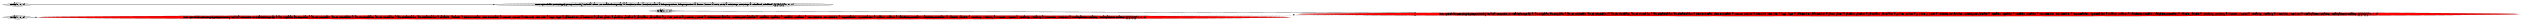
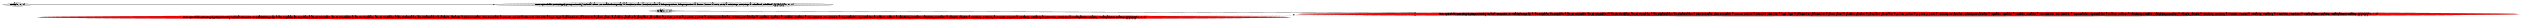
  digraph {
    rankdir=LR
    node [fillcolor=lightgray shape=ellipse style=filled]
    edge [style=bold]
    n1 [fillcolor=red label="return super.edu.fdu.CPPDG.tinypdg.pe.ExpressionInfo@15cd419.a(\"RestContext\",new DefaultFilteringOMap().a(\"allowBodyParam\",allowBodyParam).a(\"allowedMethodHeader\",allowedMethodHeaders).a(\"allowedMethodParams\",allowedMethodParams).a(\"allowedHeaderParams\",allowedHeaderParams).a(\"callHandler\",callHandler).a(\"clientVersionHeader\",clientVersionHeader).a(\"consumes\",consumes).a(\"infoProvider\",infoProvider).a(\"logger\",logger).a(\"paramResolvers\",paramResolvers).a(\"parsers\",parsers).a(\"partParser\",partParser).a(\"partSerializer\",partSerializer).a(\"produces\",produces).a(\"properties\",properties).a(\"renderResponseStackTraces\",renderResponseStackTraces).a(\"reqHeaders\",reqHeaders).a(\"resHeaders\",resHeaders).a(\"resourceResolver\",resourceResolver).a(\"responseHandlers\",responseHandlers).a(\"serializers\",serializers).a(\"staticFileResponseHeaders\",staticFileResponseHeaders).a(\"staticFiles\",staticFiles).a(\"uriAuthority\",uriAuthority).a(\"uriContext\",uriContext).a(\"uriRelativity\",uriRelativity).a(\"uriResolution\",uriResolution).a(\"useClasspathResourceCaching\",useClasspathResourceCaching))@@@3@@@['1', '0', '0']"]
    n2 [fillcolor=red label="return super.edu.fdu.CPPDG.tinypdg.pe.ExpressionInfo@15cd495.a(\"RestContext\",new DefaultFilteringOMap().a(\"allowBodyParam\",allowBodyParam).a(\"allowedMethodHeader\",allowedMethodHeaders).a(\"allowedMethodParams\",allowedMethodParams).a(\"allowedHeaderParams\",allowedHeaderParams).a(\"clientVersionHeader\",clientVersionHeader).a(\"consumes\",consumes).a(\"infoProvider\",infoProvider).a(\"logger\",logger).a(\"paramResolvers\",paramResolvers).a(\"parsers\",parsers).a(\"partParser\",partParser).a(\"partSerializer\",partSerializer).a(\"produces\",produces).a(\"properties\",properties).a(\"renderResponseStackTraces\",renderResponseStackTraces).a(\"reqHeaders\",reqHeaders).a(\"resHeaders\",resHeaders).a(\"resourceResolver\",resourceResolver).a(\"responseHandlers\",responseHandlers).a(\"serializers\",serializers).a(\"staticFileResponseHeaders\",staticFileResponseHeaders).a(\"staticFiles\",staticFiles).a(\"uriAuthority\",uriAuthority).a(\"uriContext\",uriContext).a(\"uriRelativity\",uriRelativity).a(\"uriResolution\",uriResolution).a(\"useClasspathResourceCaching\",useClasspathResourceCaching))@@@3@@@['0', '1', '0']"]
    n3 [label="toMap['0', '0', '1']" shape=diamond]
    n4 [label="return super.edu.fdu.CPPDG.tinypdg.pe.ExpressionInfo@15cd50d.a(\"Parser\",new DefaultFilteringOMap().a(\"autoCloseStreams\",autoCloseStreams).a(\"debugOutputLines\",debugOutputLines).a(\"listener\",listener).a(\"strict\",strict).a(\"trimStrings\",trimStrings).a(\"unbuffered\",unbuffered))@@@3@@@['0', '0', '1']"]
-   n5 [label="toMap['1', '0', '0']" shape=diamond]
    n6 [label="toMap['0', '1', '0']" shape=diamond]
    n1 -> n2 [label=0 style=dashed]
    n3 -> n4
-   n5 -> n1
    n6 -> n2
  }
